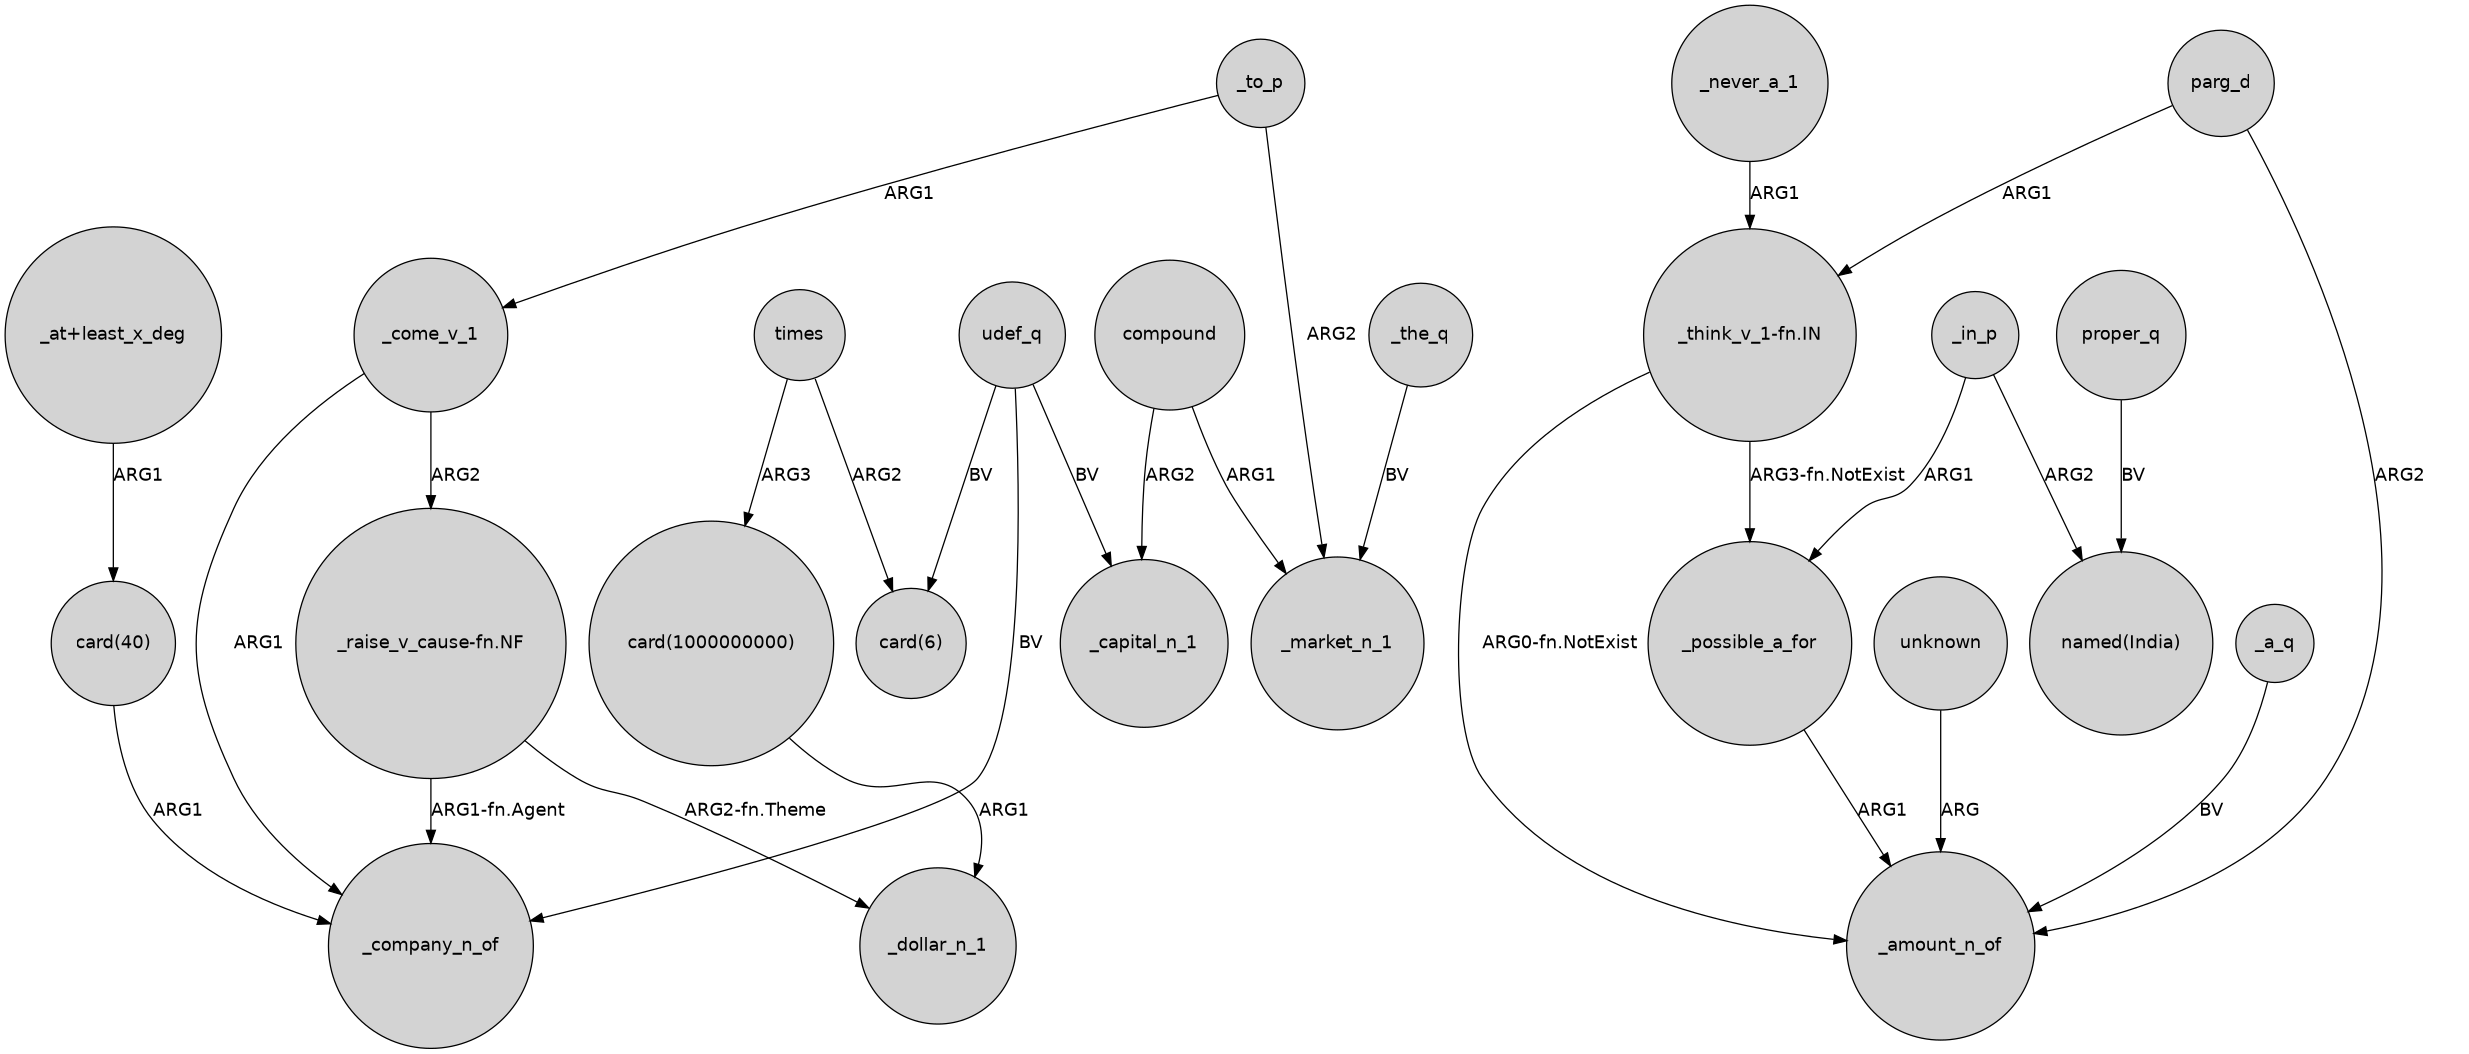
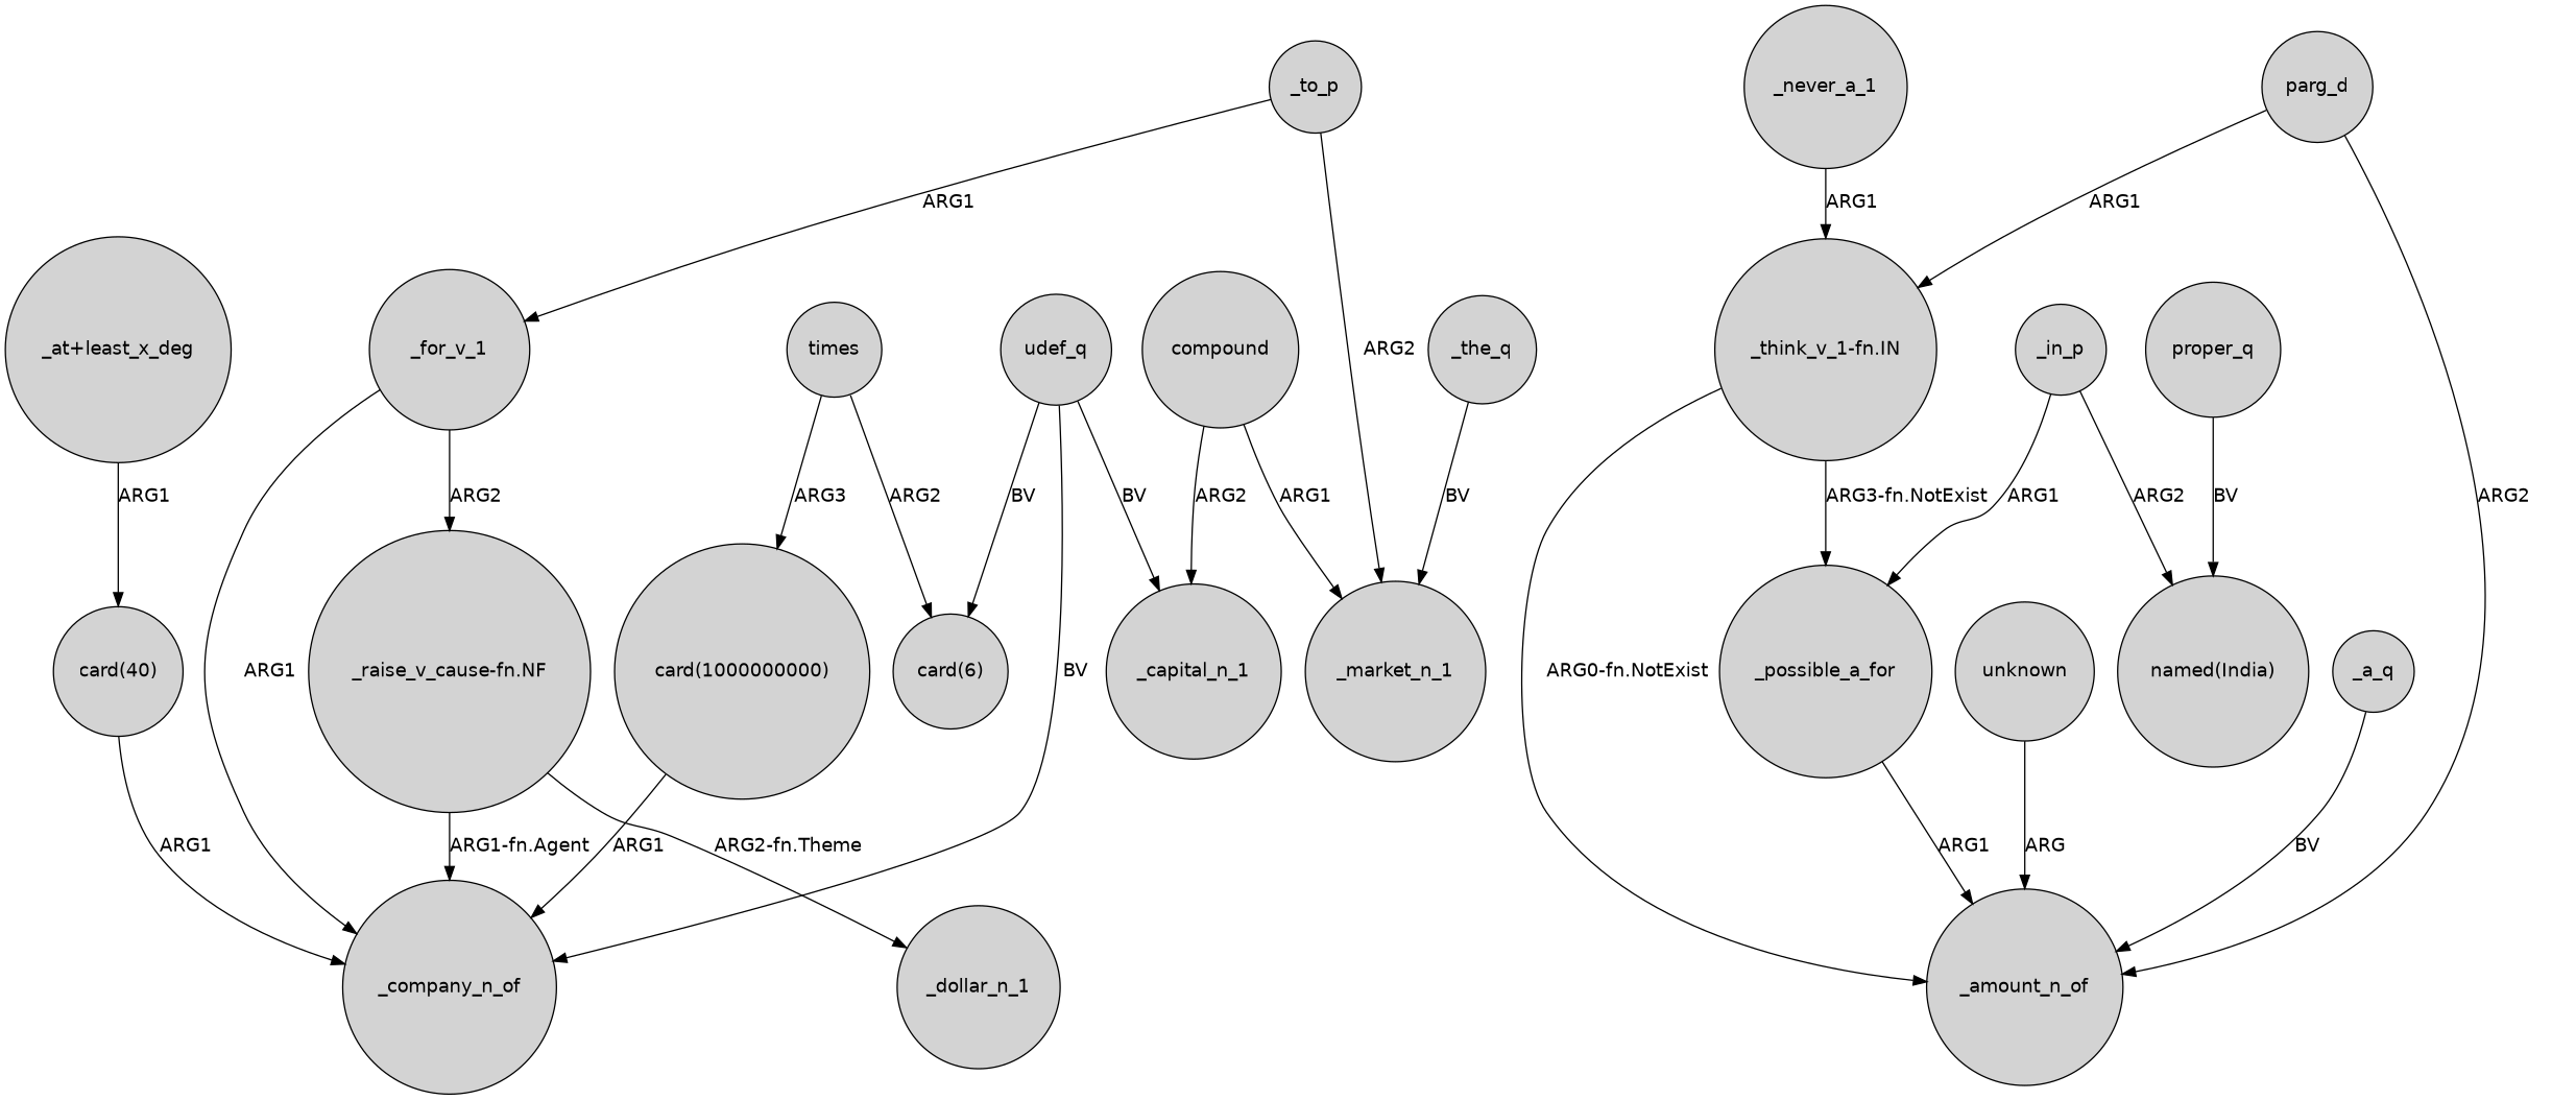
  digraph {
    fontname="DejaVu Sans"
    node [fontname="DejaVu Sans" shape=circle style=filled]
    edge [fontname="DejaVu Sans"]
    "_at+least_x_deg"
    "card(40)"
    _company_n_of
    compound
    _capital_n_1
    _market_n_1
    _to_p
-   _come_v_1
+   _come_v_1 [label=_for_v_1]
    "_raise_v_cause-fn.NF"
    _dollar_n_1
    _possible_a_for
    _amount_n_of
    _never_a_1
    "_think_v_1-fn.IN"
    proper_q
    "named(India)"
    times
    "card(6)"
    "card(1000000000)"
    unknown
    _in_p
    parg_d
    udef_q
    _the_q
    _a_q
    "_at+least_x_deg" -> "card(40)" [label=ARG1]
    "card(40)" -> _company_n_of [label=ARG1]
    compound -> _capital_n_1 [label=ARG2]
    compound -> _market_n_1 [label=ARG1]
    _to_p -> _market_n_1 [label=ARG2]
    _to_p -> _come_v_1 [label=ARG1]
    _come_v_1 -> _company_n_of [label=ARG1]
    _come_v_1 -> "_raise_v_cause-fn.NF" [label=ARG2]
    "_raise_v_cause-fn.NF" -> _company_n_of [label="ARG1-fn.Agent"]
    "_raise_v_cause-fn.NF" -> _dollar_n_1 [label="ARG2-fn.Theme"]
    _possible_a_for -> _amount_n_of [label=ARG1]
    _never_a_1 -> "_think_v_1-fn.IN" [label=ARG1]
    "_think_v_1-fn.IN" -> _possible_a_for [label="ARG3-fn.NotExist"]
    "_think_v_1-fn.IN" -> _amount_n_of [label="ARG0-fn.NotExist"]
    proper_q -> "named(India)" [label=BV]
    times -> "card(6)" [label=ARG2]
    times -> "card(1000000000)" [label=ARG3]
-   "card(1000000000)" -> _dollar_n_1 [label=ARG1]
+   "card(1000000000)" -> _company_n_of [label=ARG1]
    unknown -> _amount_n_of [label=ARG]
    _in_p -> _possible_a_for [label=ARG1]
    _in_p -> "named(India)" [label=ARG2]
    parg_d -> _amount_n_of [label=ARG2]
    parg_d -> "_think_v_1-fn.IN" [label=ARG1]
    udef_q -> _company_n_of [label=BV]
    udef_q -> _capital_n_1 [label=BV]
    udef_q -> "card(6)" [label=BV]
    _the_q -> _market_n_1 [label=BV]
    _a_q -> _amount_n_of [label=BV]
  }
